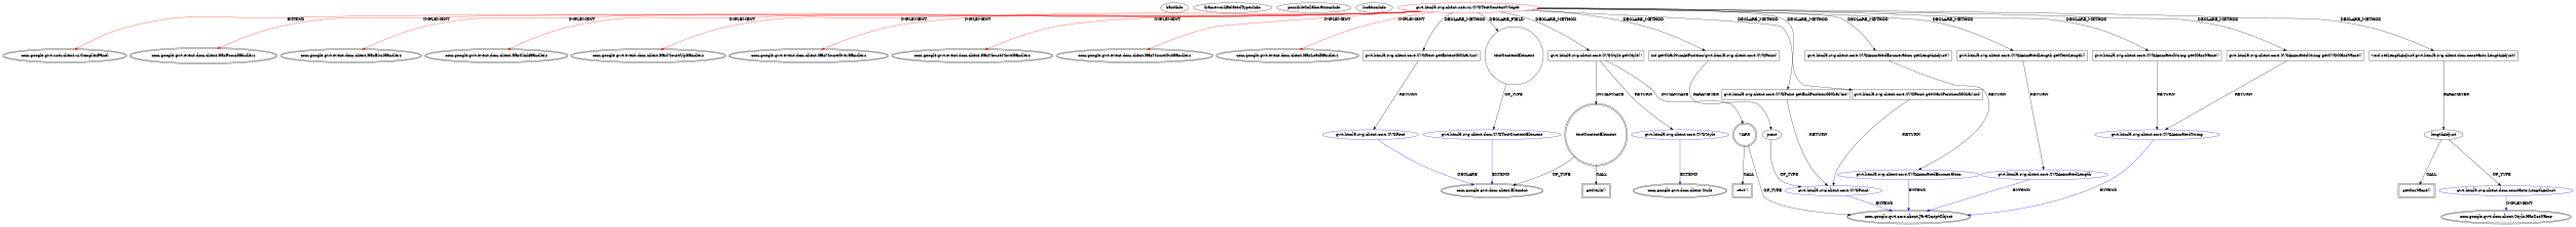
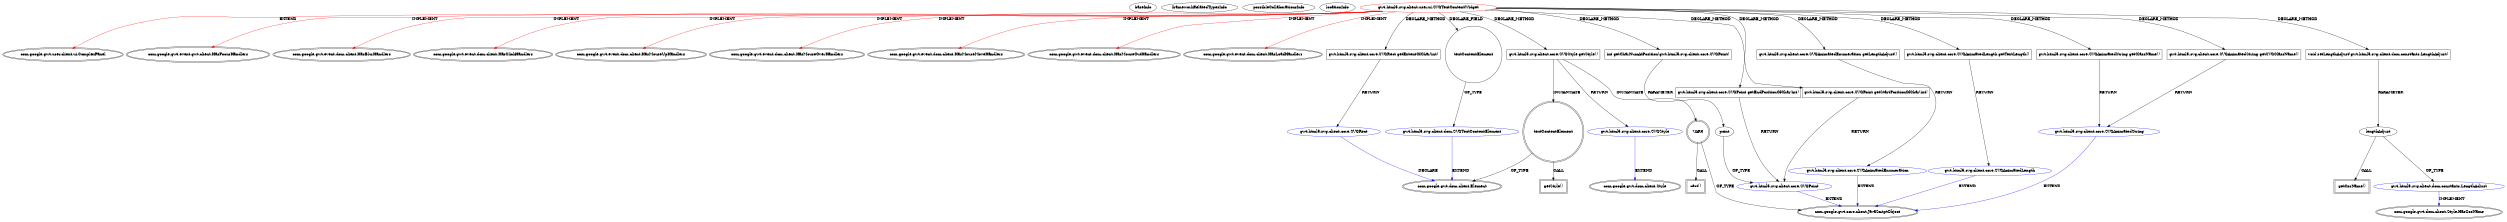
  digraph {
    node [isFrameworkType=false vertexType=CLIENT_METHOD_DECLARATION]
    baseInfo [category=extension_graph graphId=3987 isAnonymous=false possibleRelation=true isFrameworkType="" vertexType=""]
    frameworkRelatedTypesInfo [0="com.google.gwt.user.client.ui.ComplexPanel" 1="com.google.gwt.event.dom.client.HasFocusHandlers" 2="com.google.gwt.event.dom.client.HasBlurHandlers" 3="com.google.gwt.event.dom.client.HasClickHandlers" 4="com.google.gwt.event.dom.client.HasMouseDownHandlers" 5="com.google.gwt.event.dom.client.HasMouseUpHandlers" 6="com.google.gwt.event.dom.client.HasMouseOverHandlers" 7="com.google.gwt.event.dom.client.HasMouseMoveHandlers" 8="com.google.gwt.event.dom.client.HasMouseOutHandlers" 9="com.google.gwt.event.dom.client.HasLoadHandlers" isFrameworkType="" vertexType=""]
    possibleCollaborationsInfo [0="3987~CLIENT_METHOD_DECLARATION-RETURN_TYPE-~com.google.gwt.user.client.ui.ComplexPanel com.google.gwt.event.dom.client.HasFocusHandlers com.google.gwt.event.dom.client.HasBlurHandlers com.google.gwt.event.dom.client.HasClickHandlers com.google.gwt.event.dom.client.HasMouseDownHandlers com.google.gwt.event.dom.client.HasMouseUpHandlers com.google.gwt.event.dom.client.HasMouseOverHandlers com.google.gwt.event.dom.client.HasMouseMoveHandlers com.google.gwt.event.dom.client.HasMouseOutHandlers com.google.gwt.event.dom.client.HasLoadHandlers ~com.google.gwt.dom.client.Style ~false~false" 1="3987~CLIENT_METHOD_DECLARATION-RETURN_TYPE-CLIENT_METHOD_DECLARATION-RETURN_TYPE-CLIENT_METHOD_DECLARATION-PARAMETER_DECLARATION-~com.google.gwt.user.client.ui.ComplexPanel com.google.gwt.event.dom.client.HasFocusHandlers com.google.gwt.event.dom.client.HasBlurHandlers com.google.gwt.event.dom.client.HasClickHandlers com.google.gwt.event.dom.client.HasMouseDownHandlers com.google.gwt.event.dom.client.HasMouseUpHandlers com.google.gwt.event.dom.client.HasMouseOverHandlers com.google.gwt.event.dom.client.HasMouseMoveHandlers com.google.gwt.event.dom.client.HasMouseOutHandlers com.google.gwt.event.dom.client.HasLoadHandlers ~com.google.gwt.core.client.JavaScriptObject ~false~false" 2="3987~CLIENT_METHOD_DECLARATION-PARAMETER_DECLARATION-~com.google.gwt.user.client.ui.ComplexPanel com.google.gwt.event.dom.client.HasFocusHandlers com.google.gwt.event.dom.client.HasBlurHandlers com.google.gwt.event.dom.client.HasClickHandlers com.google.gwt.event.dom.client.HasMouseDownHandlers com.google.gwt.event.dom.client.HasMouseUpHandlers com.google.gwt.event.dom.client.HasMouseOverHandlers com.google.gwt.event.dom.client.HasMouseMoveHandlers com.google.gwt.event.dom.client.HasMouseOutHandlers com.google.gwt.event.dom.client.HasLoadHandlers ~com.google.gwt.dom.client.Style.HasCssName ~false~false" 3="3987~FIELD_DECLARATION-~com.google.gwt.user.client.ui.ComplexPanel com.google.gwt.event.dom.client.HasFocusHandlers com.google.gwt.event.dom.client.HasBlurHandlers com.google.gwt.event.dom.client.HasClickHandlers com.google.gwt.event.dom.client.HasMouseDownHandlers com.google.gwt.event.dom.client.HasMouseUpHandlers com.google.gwt.event.dom.client.HasMouseOverHandlers com.google.gwt.event.dom.client.HasMouseMoveHandlers com.google.gwt.event.dom.client.HasMouseOutHandlers com.google.gwt.event.dom.client.HasLoadHandlers ~com.google.gwt.dom.client.Element ~false~false" 4="3987~CLIENT_METHOD_DECLARATION-RETURN_TYPE-~com.google.gwt.user.client.ui.ComplexPanel com.google.gwt.event.dom.client.HasFocusHandlers com.google.gwt.event.dom.client.HasBlurHandlers com.google.gwt.event.dom.client.HasClickHandlers com.google.gwt.event.dom.client.HasMouseDownHandlers com.google.gwt.event.dom.client.HasMouseUpHandlers com.google.gwt.event.dom.client.HasMouseOverHandlers com.google.gwt.event.dom.client.HasMouseMoveHandlers com.google.gwt.event.dom.client.HasMouseOutHandlers com.google.gwt.event.dom.client.HasLoadHandlers ~com.google.gwt.core.client.JavaScriptObject ~false~false" 5="3987~CLIENT_METHOD_DECLARATION-RETURN_TYPE-CLIENT_METHOD_DECLARATION-RETURN_TYPE-~com.google.gwt.user.client.ui.ComplexPanel com.google.gwt.event.dom.client.HasFocusHandlers com.google.gwt.event.dom.client.HasBlurHandlers com.google.gwt.event.dom.client.HasClickHandlers com.google.gwt.event.dom.client.HasMouseDownHandlers com.google.gwt.event.dom.client.HasMouseUpHandlers com.google.gwt.event.dom.client.HasMouseOverHandlers com.google.gwt.event.dom.client.HasMouseMoveHandlers com.google.gwt.event.dom.client.HasMouseOutHandlers com.google.gwt.event.dom.client.HasLoadHandlers ~com.google.gwt.core.client.JavaScriptObject ~false~false" 6="3987~CLIENT_METHOD_DECLARATION-RETURN_TYPE-~com.google.gwt.user.client.ui.ComplexPanel com.google.gwt.event.dom.client.HasFocusHandlers com.google.gwt.event.dom.client.HasBlurHandlers com.google.gwt.event.dom.client.HasClickHandlers com.google.gwt.event.dom.client.HasMouseDownHandlers com.google.gwt.event.dom.client.HasMouseUpHandlers com.google.gwt.event.dom.client.HasMouseOverHandlers com.google.gwt.event.dom.client.HasMouseMoveHandlers com.google.gwt.event.dom.client.HasMouseOutHandlers com.google.gwt.event.dom.client.HasLoadHandlers ~com.google.gwt.dom.client.Element ~false~false" isFrameworkType="" vertexType=""]
    locationInfo [contextSignature=SVGTextContentWidget filePath="/mguiral-GwtSvgLib/GwtSvgLib-master/src/gwt/html5/svg/client/user/ui/SVGTextContentWidget.java" graphId=3987 projectName="mguiral-GwtSvgLib" isFrameworkType="" vertexType=""]
    n5 [color=red label="gwt.html5.svg.client.user.ui.SVGTextContentWidget" vertexType=ROOT_CLIENT_CLASS_DECLARATION]
    n6 [isFrameworkType=true label="com.google.gwt.user.client.ui.ComplexPanel" peripheries=2 vertexType=FRAMEWORK_CLASS_TYPE]
-   n7 [isFrameworkType=true label="com.google.gwt.event.dom.client.HasFocusHandlers" peripheries=2 vertexType=FRAMEWORK_INTERFACE_TYPE]
+   n7 [isFrameworkType=true label="com.google.gwt.event.gwt.client.HasFocusHandlers" peripheries=2 vertexType=FRAMEWORK_INTERFACE_TYPE]
    n8 [isFrameworkType=true label="com.google.gwt.event.dom.client.HasBlurHandlers" peripheries=2 vertexType=FRAMEWORK_INTERFACE_TYPE]
    n9 [isFrameworkType=true label="com.google.gwt.event.dom.client.HasClickHandlers" peripheries=2 vertexType=FRAMEWORK_INTERFACE_TYPE]
    n10 [isFrameworkType=true label="com.google.gwt.event.dom.client.HasMouseUpHandlers" peripheries=2 vertexType=FRAMEWORK_INTERFACE_TYPE]
    n11 [isFrameworkType=true label="com.google.gwt.event.dom.client.HasMouseOverHandlers" peripheries=2 vertexType=FRAMEWORK_INTERFACE_TYPE]
    n12 [isFrameworkType=true label="com.google.gwt.event.dom.client.HasMouseMoveHandlers" peripheries=2 vertexType=FRAMEWORK_INTERFACE_TYPE]
    n13 [isFrameworkType=true label="com.google.gwt.event.dom.client.HasMouseOutHandlers" peripheries=2 vertexType=FRAMEWORK_INTERFACE_TYPE]
    n14 [isFrameworkType=true label="com.google.gwt.event.dom.client.HasLoadHandlers" peripheries=2 vertexType=FRAMEWORK_INTERFACE_TYPE]
    n15 [label=textContentElement shape=circle vertexType=FIELD_DECLARATION]
    n16 [label="int getCharNumAtPosition(gwt.html5.svg.client.core.SVGPoint)" shape=box]
    n17 [label="gwt.html5.svg.client.core.SVGPoint getEndPositionOfChar(int)" shape=box]
    n18 [label="gwt.html5.svg.client.core.SVGRect getExtentOfChar(int)" shape=box]
    n19 [label="gwt.html5.svg.client.core.SVGAnimatedEnumeration getLengthAdjust()" shape=box]
    n20 [label="gwt.html5.svg.client.core.SVGPoint getStartPositionOfChar(int)" shape=box]
    n21 [label="gwt.html5.svg.client.core.SVGAnimatedLength getTextLength()" shape=box]
    n22 [label="void setLengthAdjust(gwt.html5.svg.client.dom.constants.LengthAdjust)" shape=box]
    n23 [label="gwt.html5.svg.client.core.SVGAnimatedString getSVGClassName()" shape=box]
    n24 [label="gwt.html5.svg.client.core.SVGAnimatedString getClassName()" shape=box]
    n25 [label="gwt.html5.svg.client.core.SVGStyle getStyle()" shape=box]
    n26 [color=blue label="gwt.html5.svg.client.dom.SVGTextContentElement" vertexType=REFERENCE_CLIENT_CLASS_DECLARATION]
    n27 [label=point vertexType=PARAMETER_DECLARATION]
    n28 [color=blue label="gwt.html5.svg.client.core.SVGPoint" vertexType=REFERENCE_CLIENT_CLASS_DECLARATION]
    n29 [color=blue label="gwt.html5.svg.client.core.SVGRect" vertexType=REFERENCE_CLIENT_CLASS_DECLARATION]
    n30 [color=blue label="gwt.html5.svg.client.core.SVGAnimatedEnumeration" vertexType=REFERENCE_CLIENT_CLASS_DECLARATION]
    n31 [color=blue label="gwt.html5.svg.client.core.SVGAnimatedLength" vertexType=REFERENCE_CLIENT_CLASS_DECLARATION]
    n32 [label=lengthAdjust vertexType=PARAMETER_DECLARATION]
    n33 [color=blue label="gwt.html5.svg.client.core.SVGAnimatedString" vertexType=REFERENCE_CLIENT_CLASS_DECLARATION]
    n34 [color=blue label="gwt.html5.svg.client.core.SVGStyle" vertexType=REFERENCE_CLIENT_CLASS_DECLARATION]
    n35 [isFrameworkType=true label=VAR3 peripheries=2 shape=circle vertexType=VARIABLE_EXPRESION]
    n36 [isFrameworkType=true label=textContentElement peripheries=2 shape=circle vertexType=VARIABLE_EXPRESION]
    n37 [isFrameworkType=true label="com.google.gwt.dom.client.Element" peripheries=2 vertexType=FRAMEWORK_CLASS_TYPE]
    n38 [isFrameworkType=true label="com.google.gwt.core.client.JavaScriptObject" peripheries=2 vertexType=FRAMEWORK_CLASS_TYPE]
    n39 [color=blue label="gwt.html5.svg.client.dom.constants.LengthAdjust" vertexType=REFERENCE_CLIENT_CLASS_DECLARATION]
    n40 [isFrameworkType=true label="getCssName()" peripheries=2 shape=box vertexType=INSIDE_CALL]
    n41 [isFrameworkType=true label="com.google.gwt.dom.client.Style.HasCssName" peripheries=2 vertexType=FRAMEWORK_INTERFACE_TYPE]
    n42 [isFrameworkType=true label="com.google.gwt.dom.client.Style" peripheries=2 vertexType=FRAMEWORK_CLASS_TYPE]
    n43 [isFrameworkType=true label="cast()" peripheries=2 shape=box vertexType=INSIDE_CALL]
    n44 [isFrameworkType=true label="getStyle()" peripheries=2 shape=box vertexType=INSIDE_CALL]
    n5 -> n6 [color=red label=EXTEND]
    n5 -> n7 [color=red label=IMPLEMENT]
    n5 -> n8 [color=red label=IMPLEMENT]
    n5 -> n9 [color=red label=IMPLEMENT]
    n5 -> n10 [color=red label=IMPLEMENT]
    n5 -> n11 [color=red label=IMPLEMENT]
    n5 -> n12 [color=red label=IMPLEMENT]
    n5 -> n13 [color=red label=IMPLEMENT]
    n5 -> n14 [color=red label=IMPLEMENT]
    n5 -> n15 [label=DECLARE_FIELD]
    n5 -> n16 [label=DECLARE_METHOD]
    n5 -> n17 [label=DECLARE_METHOD]
    n5 -> n18 [label=DECLARE_METHOD]
    n5 -> n19 [label=DECLARE_METHOD]
    n5 -> n20 [label=DECLARE_METHOD]
    n5 -> n21 [label=DECLARE_METHOD]
    n5 -> n22 [label=DECLARE_METHOD]
    n5 -> n23 [label=DECLARE_METHOD]
    n5 -> n24 [label=DECLARE_METHOD]
    n5 -> n25 [label=DECLARE_METHOD]
    n15 -> n26 [label=OF_TYPE]
    n16 -> n27 [label=PARAMETER]
    n17 -> n28 [label=RETURN]
    n18 -> n29 [label=RETURN]
    n19 -> n30 [label=RETURN]
    n20 -> n28 [label=RETURN]
    n21 -> n31 [label=RETURN]
    n22 -> n32 [label=PARAMETER]
    n23 -> n33 [label=RETURN]
    n24 -> n33 [label=RETURN]
    n25 -> n34 [label=RETURN]
    n25 -> n35 [label=INSTANTIATE]
    n25 -> n36 [label=INSTANTIATE]
    n26 -> n37 [color=blue label=EXTEND]
    n27 -> n28 [label=OF_TYPE]
    n28 -> n38 [color=blue label=EXTEND]
    n29 -> n37 [color=blue label=DECLARE]
    n30 -> n38 [color=blue label=EXTEND]
    n31 -> n38 [color=blue label=EXTEND]
    n32 -> n39 [label=OF_TYPE]
    n32 -> n40 [label=CALL]
    n33 -> n38 [color=blue label=EXTEND]
    n34 -> n42 [color=blue label=EXTEND]
    n35 -> n38 [label=OF_TYPE]
    n35 -> n43 [label=CALL]
    n36 -> n37 [label=OF_TYPE]
    n36 -> n44 [label=CALL]
    n39 -> n41 [color=blue label=IMPLEMENT]
  }
